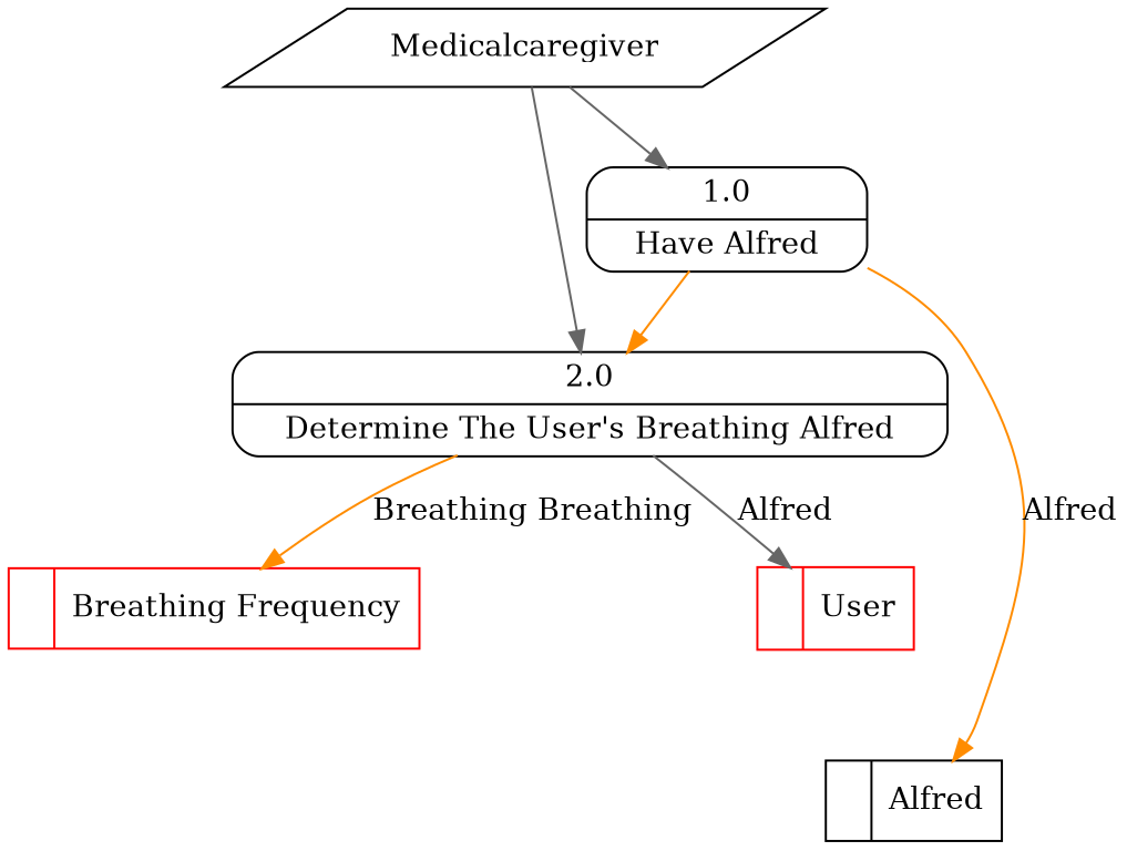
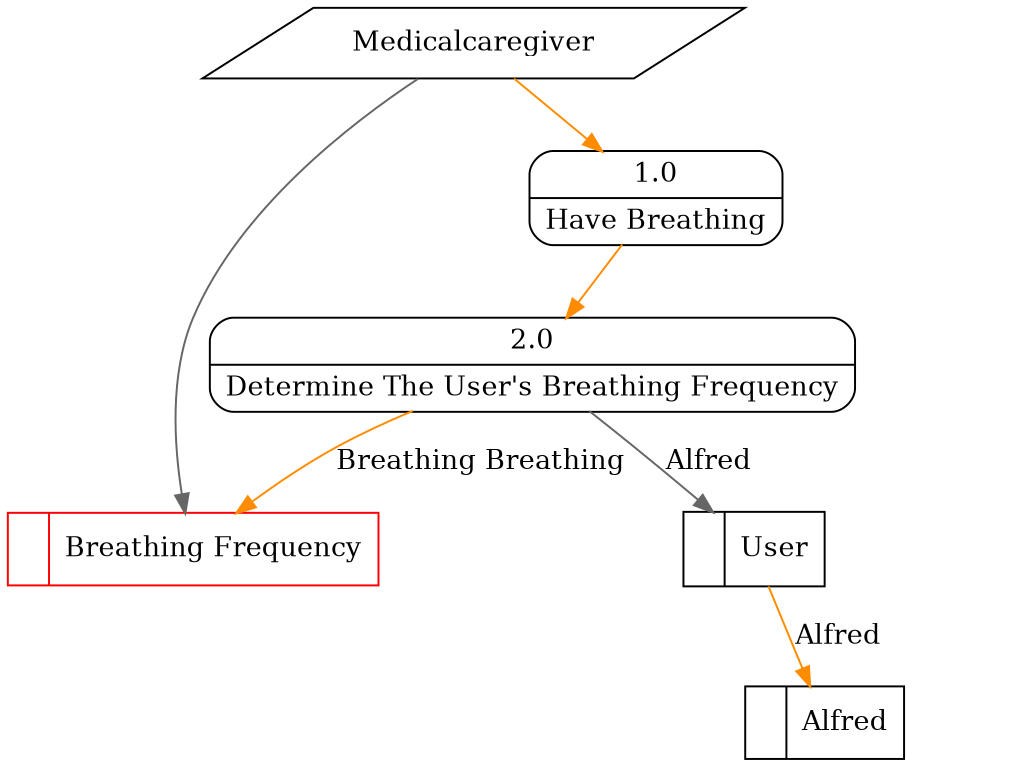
  digraph {
    node [shape=record]
    edge [color=gray40]
-   n1 [color=red label="<f0>  |<f1> User "]
+   n1 [color=black label="<f0>  |<f1> User "]
    n2 [label="<f0>  |<f1> Alfred "]
    n3 [color=red label="<f0>  |<f1> Breathing Frequency "]
    n4 [label=Medicalcaregiver shape=parallelogram]
-   n5 [label="{<f0> 1.0|<f1> Have Alfred }" shape=Mrecord]
-   n6 [label="{<f0> 2.0|<f1> Determine The User's Breathing Alfred }" shape=Mrecord]
-   n4 -> n5
-   n4 -> n6
-   n5 -> n2 [color=darkorange label=Alfred]
+   n5 [label="{<f0> 1.0|<f1> Have Breathing }" shape=Mrecord]
+   n6 [label="{<f0> 2.0|<f1> Determine The User's Breathing Frequency }" shape=Mrecord]
+   n4 -> n5 [color=darkorange]
+   n4 -> n3
+   n1 -> n2 [color=darkorange label=Alfred]
    n5 -> n6 [color=darkorange]
    n6 -> n1 [label=Alfred]
    n6 -> n3 [color=darkorange label="Breathing Breathing"]
  }
